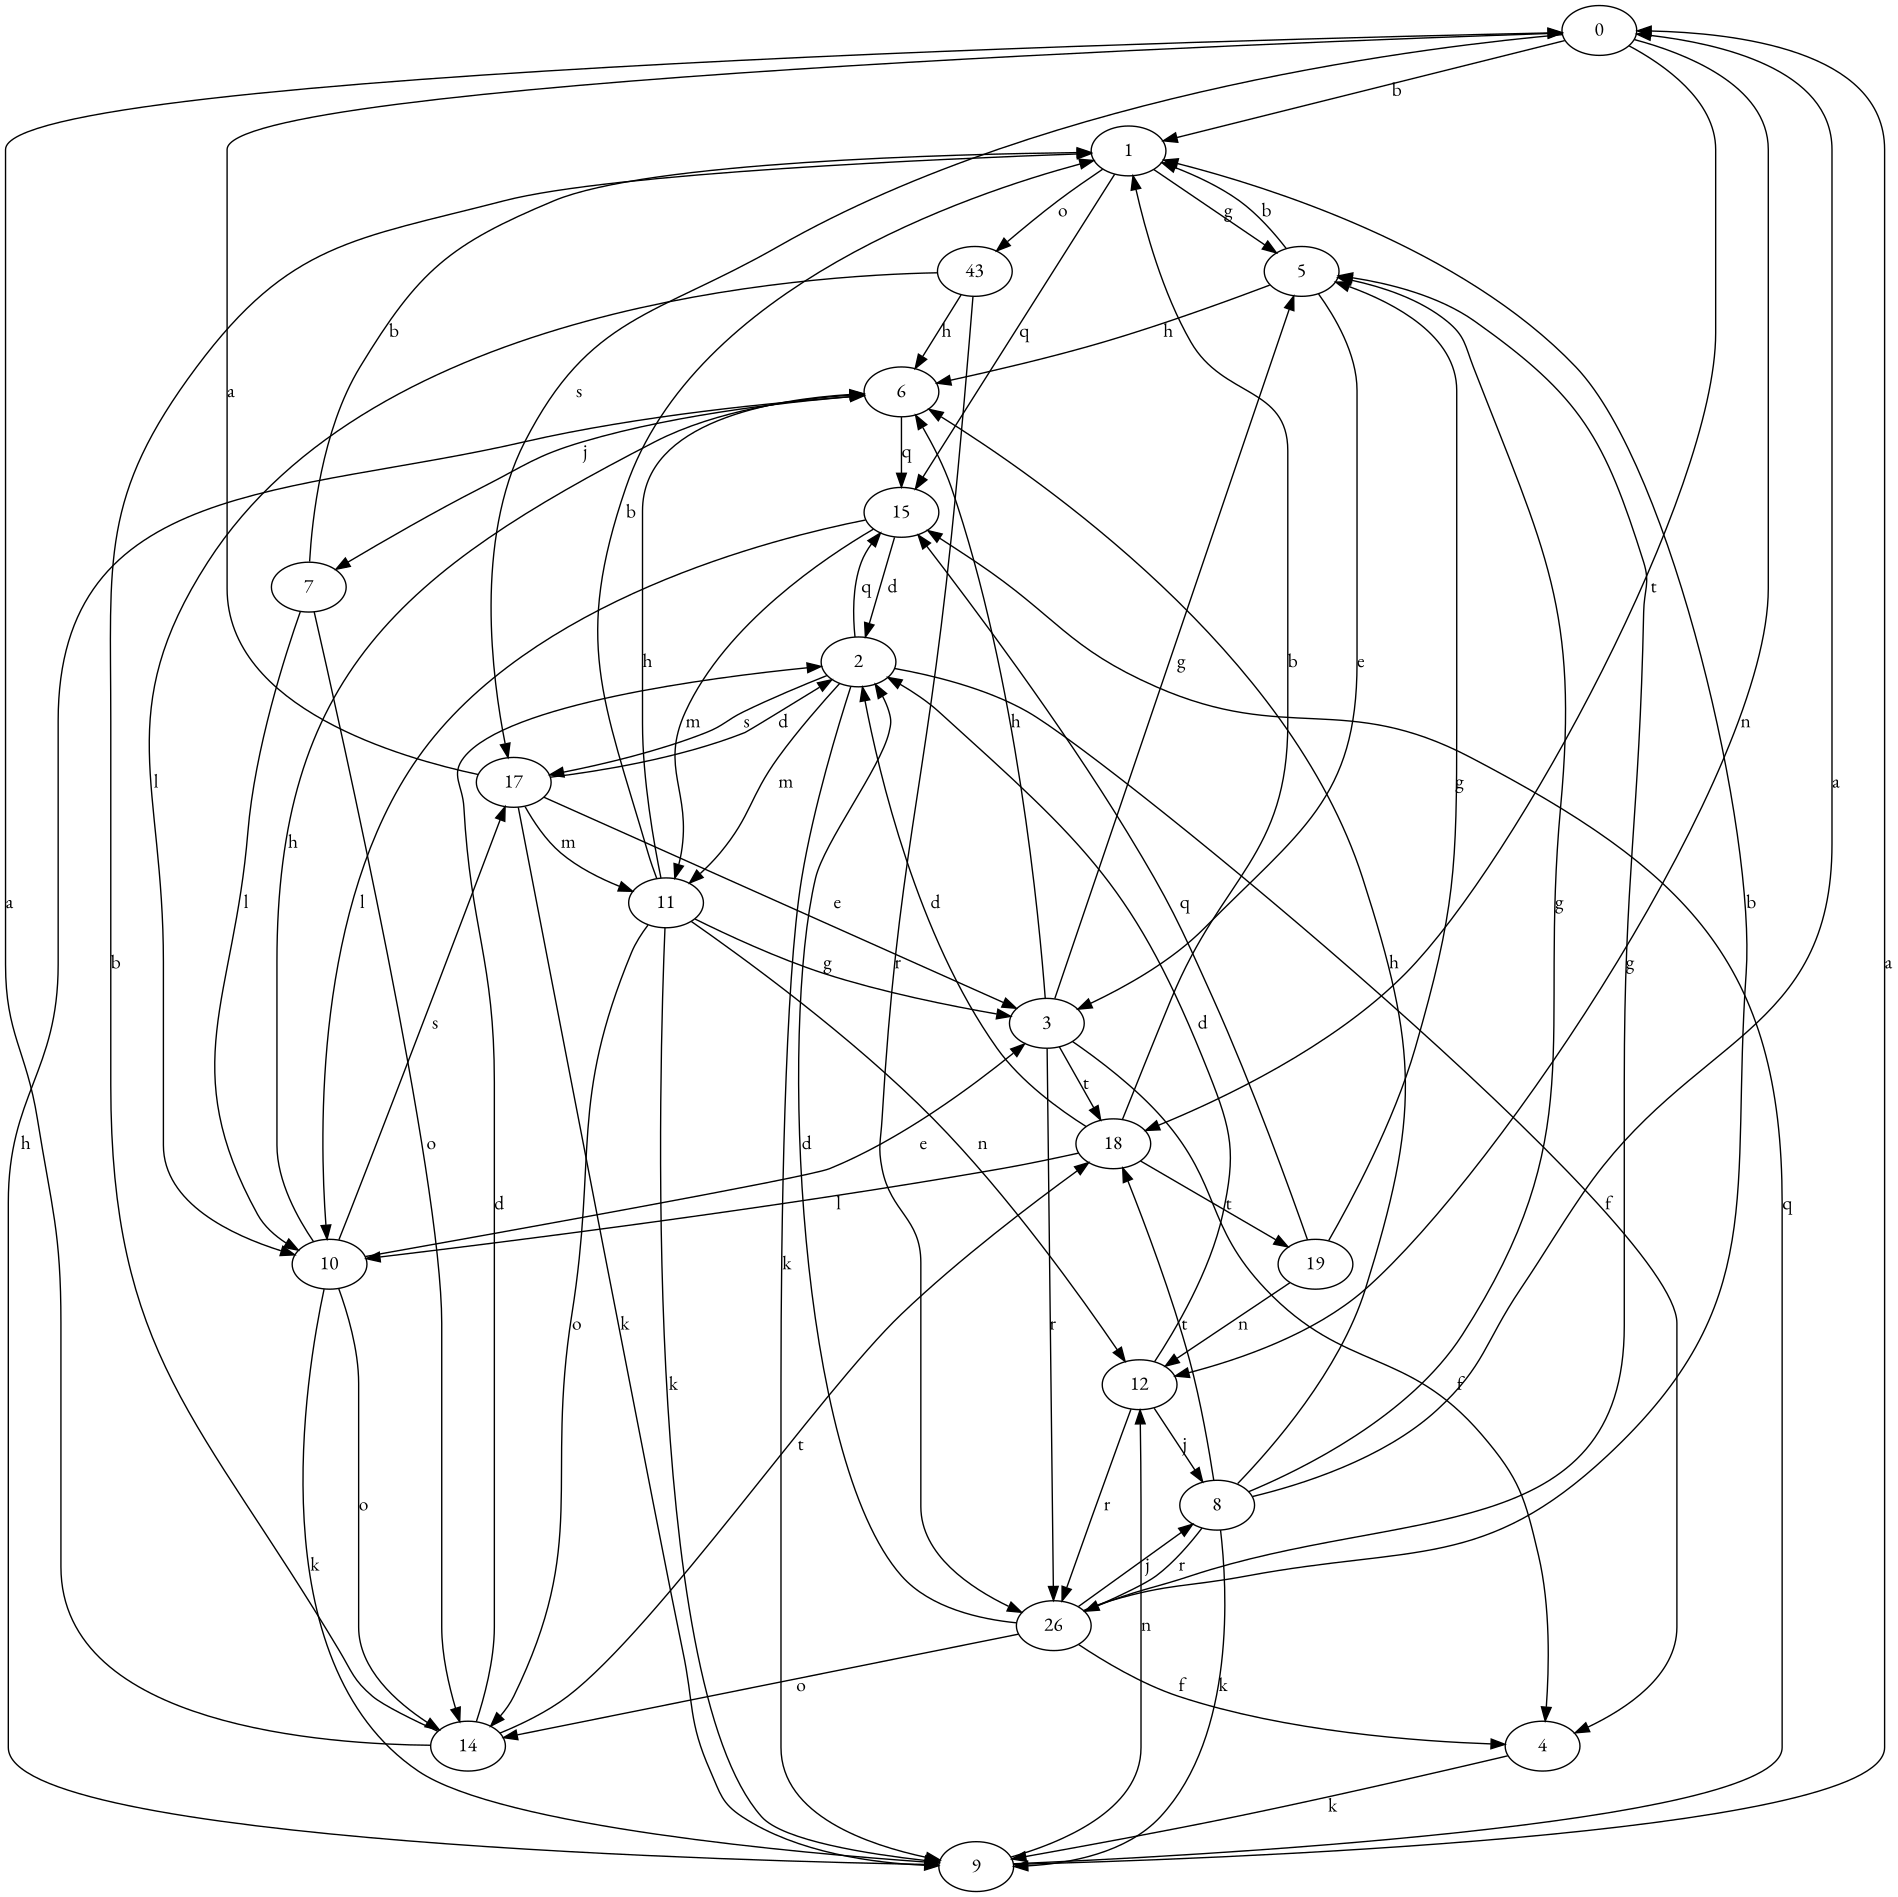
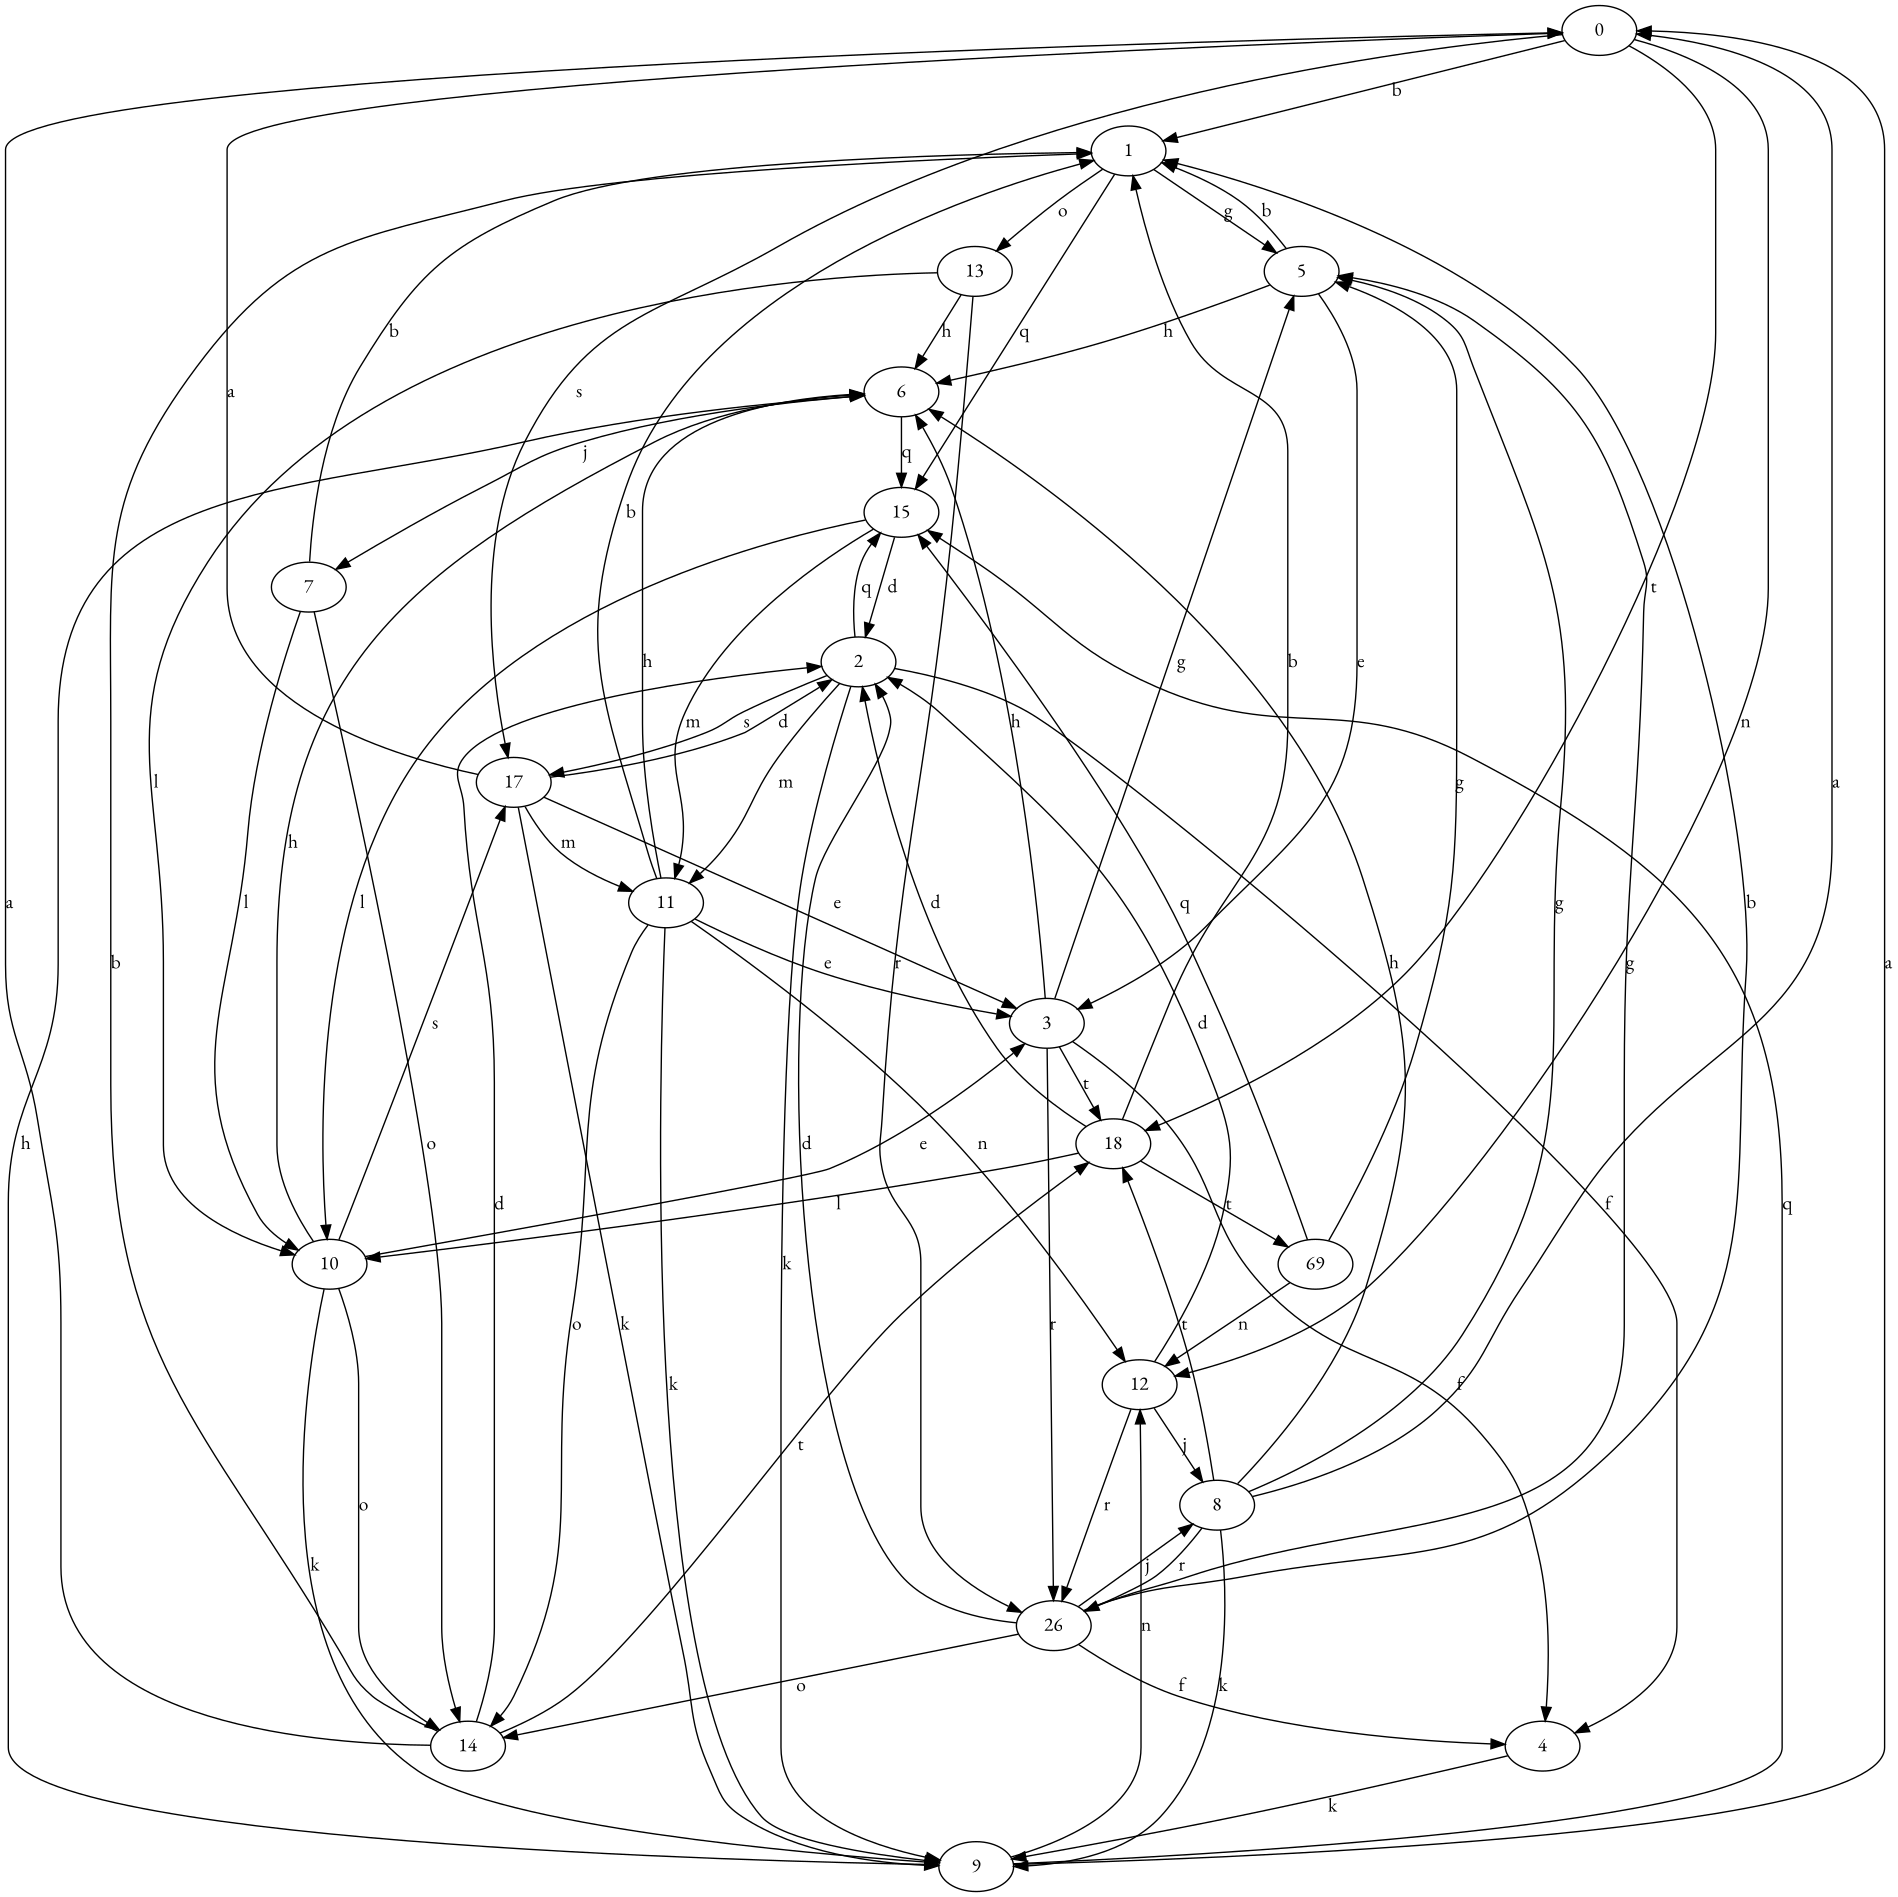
  strict digraph {
    fontname="EB Garamond"
    node [fontname="EB Garamond"]
    edge [fontname="EB Garamond"]
    0
    1
    12
    17
    18
    5
-   13 [label=43]
+   13
    15
    2
    n10 [label=26]
    8
    9
    11
    3
    10
-   19
+   19 [label=69]
    6
    4
    14
    7
    0 -> 1 [label=b]
    0 -> 12 [label=n]
    0 -> 17 [label=s]
    0 -> 18 [label=t]
    1 -> 5 [label=g]
    1 -> 13 [label=o]
    1 -> 15 [label=q]
    12 -> 2 [label=d]
    12 -> n10 [label=r]
    12 -> 8 [label=j]
    17 -> 0 [label=a]
    17 -> 2 [label=d]
    17 -> 9 [label=k]
    17 -> 11 [label=m]
    17 -> 3 [label=e]
    18 -> 1 [label=b]
    18 -> 2 [label=d]
    18 -> 10 [label=l]
    18 -> 19 [label=t]
    5 -> 1 [label=b]
    5 -> 3 [label=e]
    5 -> 6 [label=h]
    13 -> n10 [label=r]
    13 -> 10 [label=l]
    13 -> 6 [label=h]
    15 -> 2 [label=d]
    15 -> 11 [label=m]
    15 -> 10 [label=l]
    2 -> 17 [label=s]
    2 -> 15 [label=q]
    2 -> 9 [label=k]
    2 -> 11 [label=m]
    2 -> 4 [label=f]
    n10 -> 1 [label=b]
    n10 -> 5 [label=g]
    n10 -> 2 [label=d]
    n10 -> 8 [label=j]
    n10 -> 4 [label=f]
    n10 -> 14 [label=o]
    8 -> 0 [label=a]
    8 -> 18 [label=t]
    8 -> 5 [label=g]
    8 -> n10 [label=r]
    8 -> 9 [label=k]
    8 -> 6 [label=h]
    9 -> 0 [label=a]
    9 -> 12 [label=n]
    9 -> 15 [label=q]
    9 -> 6 [label=h]
    11 -> 1 [label=b]
    11 -> 12 [label=n]
    11 -> 9 [label=k]
-   11 -> 3 [label=g]
+   11 -> 3 [label=e]
    11 -> 6 [label=h]
    11 -> 14 [label=o]
    3 -> 18 [label=t]
    3 -> 5 [label=g]
    3 -> n10 [label=r]
    3 -> 6 [label=h]
    3 -> 4 [label=f]
    10 -> 17 [label=s]
    10 -> 9 [label=k]
    10 -> 3 [label=e]
    10 -> 6 [label=h]
    10 -> 14 [label=o]
    19 -> 12 [label=n]
    19 -> 5 [label=g]
    19 -> 15 [label=q]
    6 -> 15 [label=q]
    6 -> 7 [label=j]
    4 -> 9 [label=k]
    14 -> 0 [label=a]
    14 -> 1 [label=b]
    14 -> 18 [label=t]
    14 -> 2 [label=d]
    7 -> 1 [label=b]
    7 -> 10 [label=l]
    7 -> 14 [label=o]
  }
